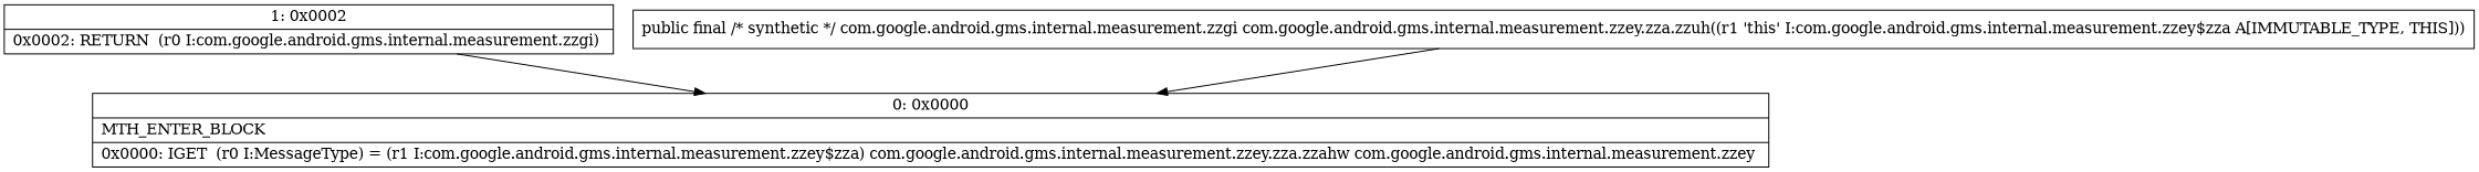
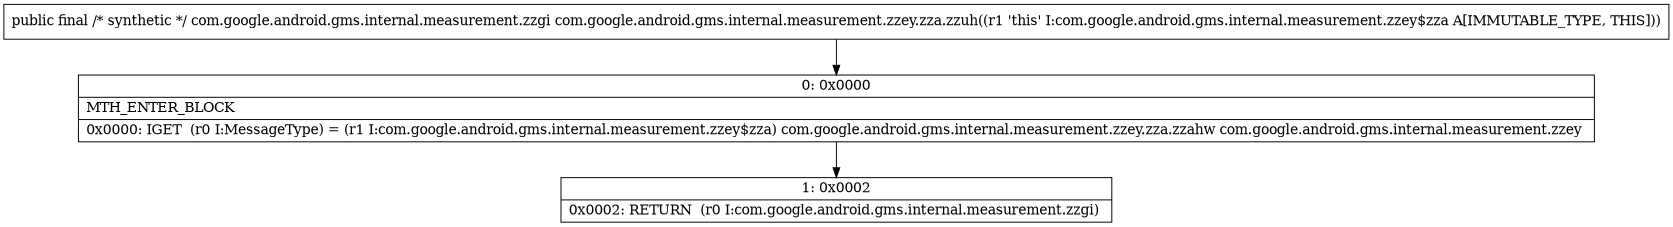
  digraph {
    node [shape=record]
    n1 [label="{0\:\ 0x0000|MTH_ENTER_BLOCK\l|0x0000: IGET  (r0 I:MessageType) = (r1 I:com.google.android.gms.internal.measurement.zzey$zza) com.google.android.gms.internal.measurement.zzey.zza.zzahw com.google.android.gms.internal.measurement.zzey \l}"]
    n2 [label="{1\:\ 0x0002|0x0002: RETURN  (r0 I:com.google.android.gms.internal.measurement.zzgi) \l}"]
    n3 [label="{public final \/* synthetic *\/ com.google.android.gms.internal.measurement.zzgi com.google.android.gms.internal.measurement.zzey.zza.zzuh((r1 'this' I:com.google.android.gms.internal.measurement.zzey$zza A[IMMUTABLE_TYPE, THIS])) }"]
-   n2 -> n1
+   n1 -> n2
    n3 -> n1
  }
